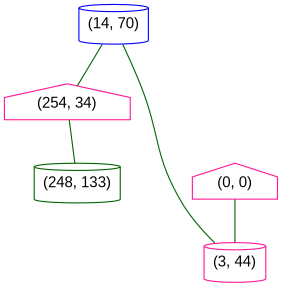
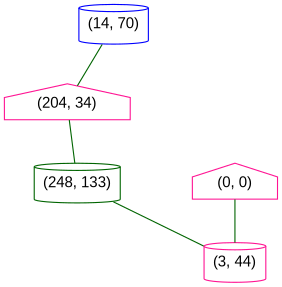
  graph {
    fontname="Liberation Sans"
    node [color=deeppink fontname="Liberation Sans" shape=cylinder]
    edge [color=darkgreen fontname="Liberation Sans" weight=1]
    "(14, 70)" [color=blue]
-   "(254, 34)" [shape=house]
+   "(254, 34)" [shape=house label="(204, 34)"]
    "(248, 133)" [color=darkgreen]
    n4 [label="(3, 44)"]
    "(0, 0)" [shape=house]
    "(14, 70)" -- "(254, 34)"
    "(254, 34)" -- "(248, 133)"
-   "(14, 70)" -- n4
+   "(248, 133)" -- n4
    "(0, 0)" -- n4 [weight=4]
  }
